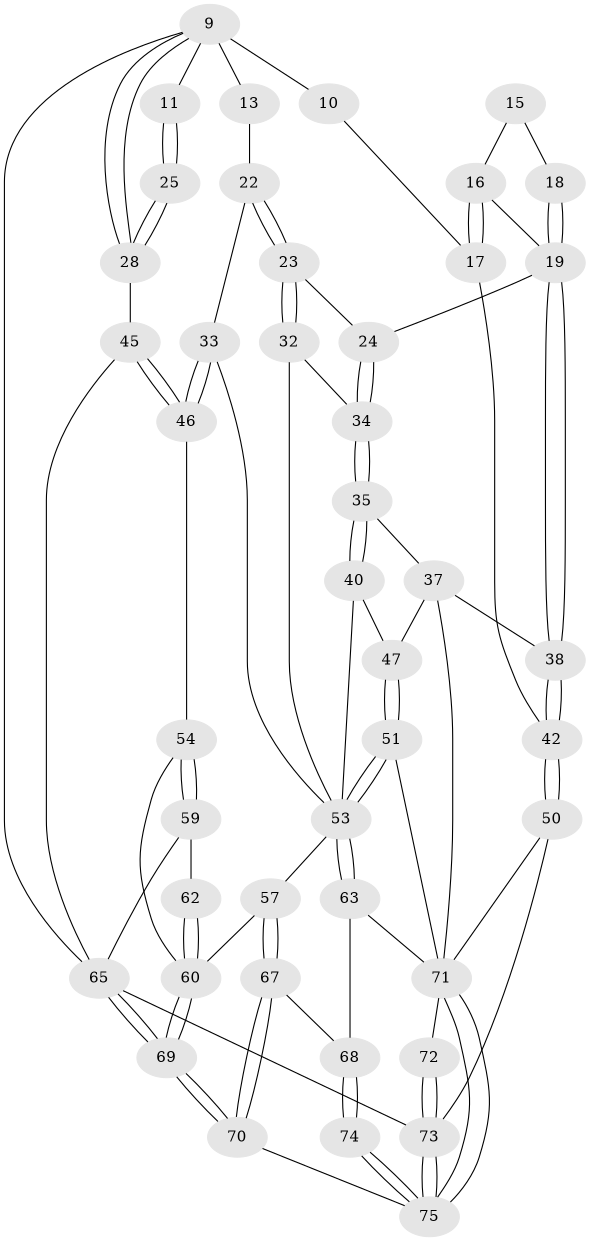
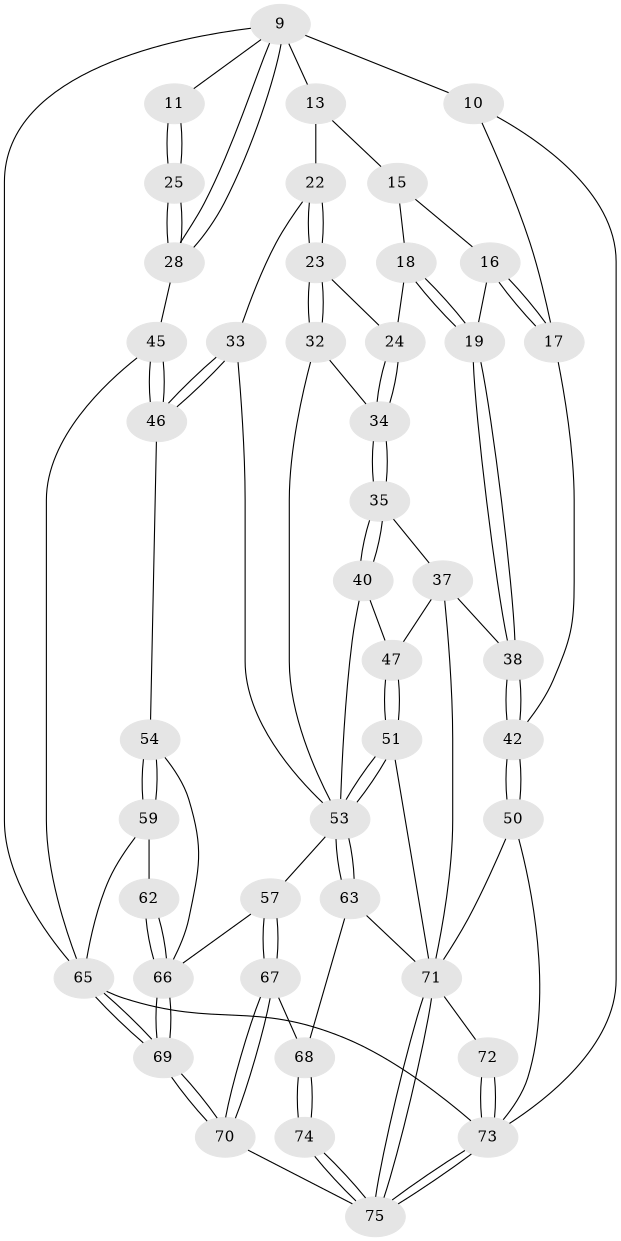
  graph {
    node [color=gray90 style=filled]
    9 [super="+8+7"]
    10
    11
    13 [super="+6"]
    28
    65 [super="+58"]
    17
    73 [super="+44"]
    25
    22 [super="+21+20"]
    15 [super="+14"]
    45
    69
    42 [super="+41"]
    75
    23
    33 [super="+30+27"]
    16
    18
    19
    24
    38
    50 [super="+43"]
    34
    32
    53 [super="+52+39"]
    46
    35
    57
    63
    54
    37 [super="+36"]
    40
    47
    71 [super="+64"]
    51
    72 [super="+61"]
    59
-   66 [super="+56+55" label=60]
+   66 [super="+56+55"]
    67
    68
    62
    70
    74
    9 -- 10 [weight=2]
    9 -- 11
    9 -- 13 [weight=2]
    9 -- 28
    9 -- 28
    9 -- 65
    10 -- 17
+   10 -- 73
    11 -- 25
    11 -- 25
    13 -- 22 [weight=2]
+   13 -- 15 [weight=2]
    28 -- 45
    65 -- 73
    65 -- 69
    65 -- 69
    17 -- 42
    73 -- 75
    73 -- 75
    25 -- 28
    25 -- 28
    22 -- 23
    22 -- 23
    22 -- 33 [weight=2]
    15 -- 16
    15 -- 18
    45 -- 65
    45 -- 46
    45 -- 46
    69 -- 70
    69 -- 70
    42 -- 50 [weight=2]
    42 -- 50
    23 -- 24
    23 -- 32
    23 -- 32
    33 -- 53
    33 -- 46
    33 -- 46
    16 -- 17
    16 -- 17
    16 -- 19
    18 -- 19
    18 -- 19
-   19 -- 24
+   18 -- 24
    19 -- 38
    19 -- 38
    24 -- 34
    24 -- 34
    38 -- 42
    38 -- 42
    50 -- 73
    50 -- 71
    34 -- 35
    34 -- 35
    32 -- 34
    32 -- 53
    53 -- 57
    53 -- 63
    53 -- 63
    46 -- 54
    35 -- 37
    35 -- 40
    35 -- 40
    57 -- 66
    57 -- 67
    57 -- 67
    63 -- 71
    63 -- 68
    54 -- 59
    54 -- 59
    54 -- 66
    37 -- 38
    37 -- 47
    37 -- 71
    40 -- 53
    40 -- 47
    47 -- 51
    47 -- 51
    71 -- 75
    71 -- 75
    71 -- 72 [weight=2]
    51 -- 53
    51 -- 53
    51 -- 71
    72 -- 73 [weight=2]
    72 -- 73
    59 -- 65
    59 -- 62
    66 -- 69
    66 -- 69
    67 -- 68
    67 -- 70
    67 -- 70
    68 -- 74
    68 -- 74
    62 -- 66 [weight=2]
    62 -- 66
    70 -- 75
    74 -- 75
    74 -- 75
  }
